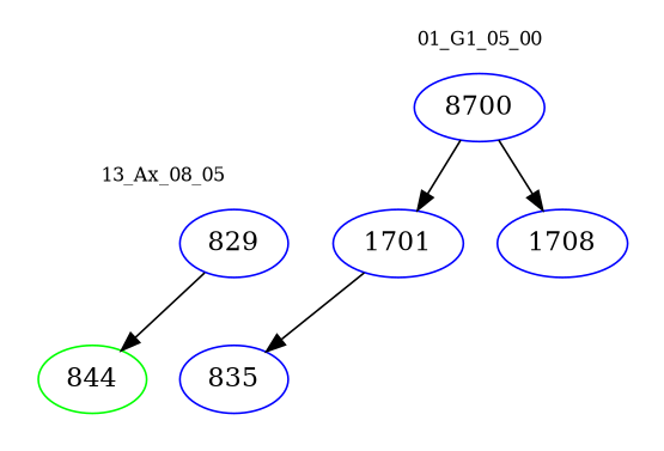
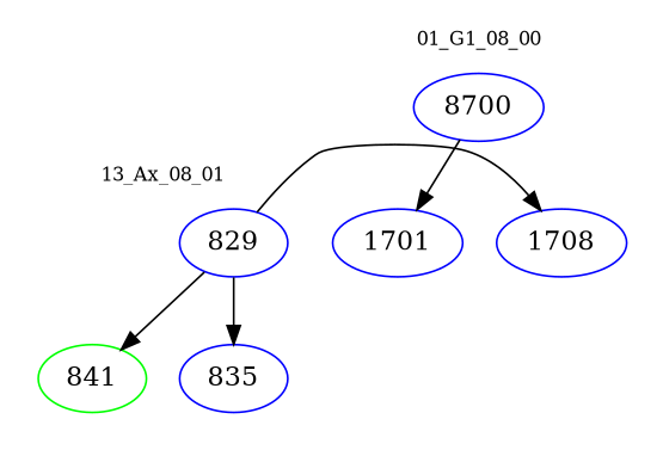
  digraph {
    node [color=blue]
    edge [color=black]
    n1 [label=829]
    n2 [label=835]
-   n3 [color=green label=844]
+   n3 [color=green label=841]
    n4 [label=8700]
    n5 [label=1701]
    n6 [label=1708]
    subgraph cluster_1 {
      color=white
      fontsize=10
-     label="13_Ax_08_05"
+     label="13_Ax_08_01"
      n1
      n2
      n3
    }
    subgraph cluster_2 {
      color=white
      fontsize=10
-     label="01_G1_05_00"
+     label="01_G1_08_00"
      n4
      n5
      n6
    }
-   n5 -> n2
+   n1 -> n2
    n1 -> n3
    n4 -> n5
-   n4 -> n6
+   n1 -> n6
  }
